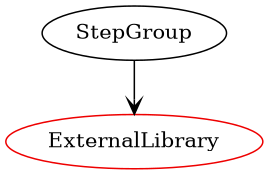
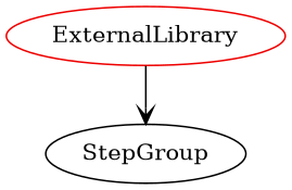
  digraph {
    n1 [color=red2 label=ExternalLibrary shape=oval]
    StepGroup
-   StepGroup -> n1 [arrowhead=vee]
+   n1 -> StepGroup [arrowhead=vee]
  }
